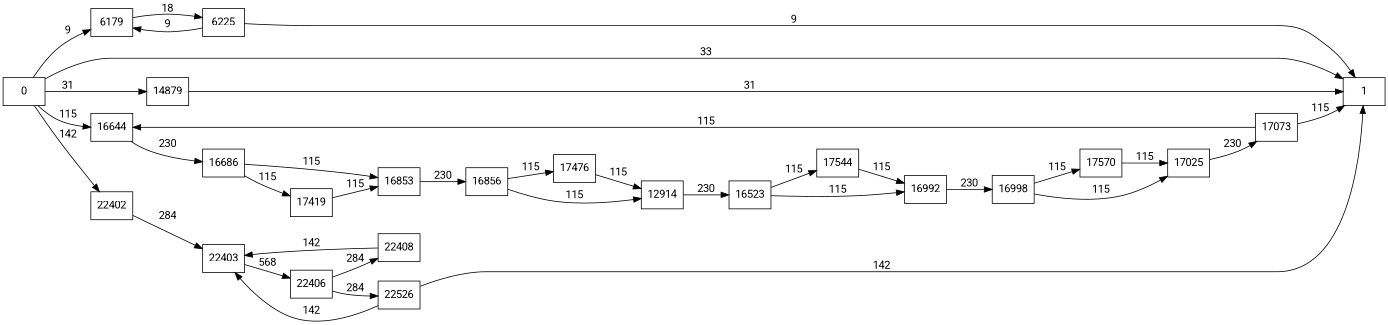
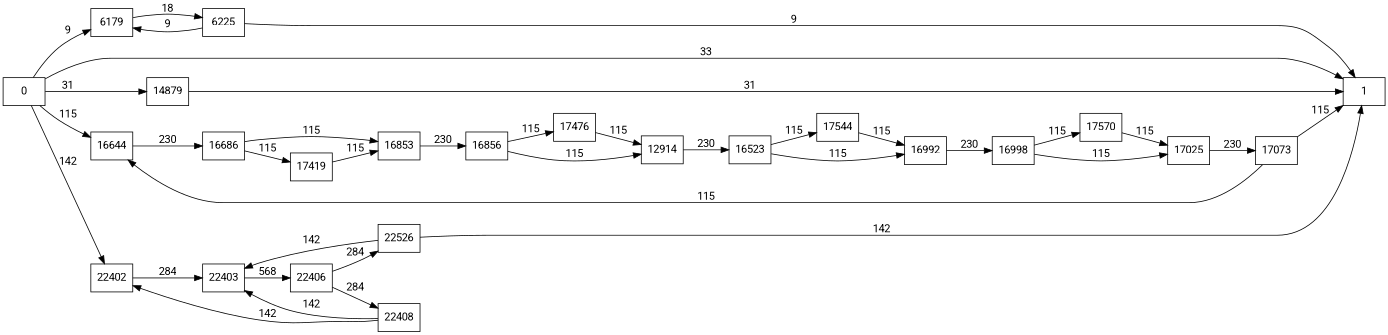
  digraph {
    fontname=Roboto
    rankdir=LR
    node [fontname=Roboto shape=rectangle]
    edge [fontname=Roboto]
    6179
    6225
    1
    14879
    16644
    16686
    16853
    17419
    16856
    n10 [label=12914]
    17476
    n12 [label=16523]
    16992
    17544
    16998
    17025
    17570
    17073
    22402
    22403
    22406
    22408
    22526
    0
    6179 -> 6225 [label=18]
    6225 -> 6179 [label=9]
    6225 -> 1 [label=9]
    14879 -> 1 [label=31]
    16644 -> 16686 [label=230]
    16686 -> 16853 [label=115]
    16686 -> 17419 [label=115]
    16853 -> 16856 [label=230]
    17419 -> 16853 [label=115]
    16856 -> n10 [label=115]
    16856 -> 17476 [label=115]
    n10 -> n12 [label=230]
    17476 -> n10 [label=115]
    n12 -> 16992 [label=115]
    n12 -> 17544 [label=115]
    16992 -> 16998 [label=230]
    17544 -> 16992 [label=115]
    16998 -> 17025 [label=115]
    16998 -> 17570 [label=115]
    17025 -> 17073 [label=230]
    17570 -> 17025 [label=115]
    17073 -> 1 [label=115]
    17073 -> 16644 [label=115]
    22402 -> 22403 [label=284]
    22403 -> 22406 [label=568]
    22406 -> 22408 [label=284]
    22406 -> 22526 [label=284]
+   22408 -> 22402 [label=142]
    22408 -> 22403 [label=142]
    22526 -> 1 [label=142]
    22526 -> 22403 [label=142]
    0 -> 6179 [label=9]
    0 -> 1 [label=33]
    0 -> 14879 [label=31]
    0 -> 16644 [label=115]
    0 -> 22402 [label=142]
  }
